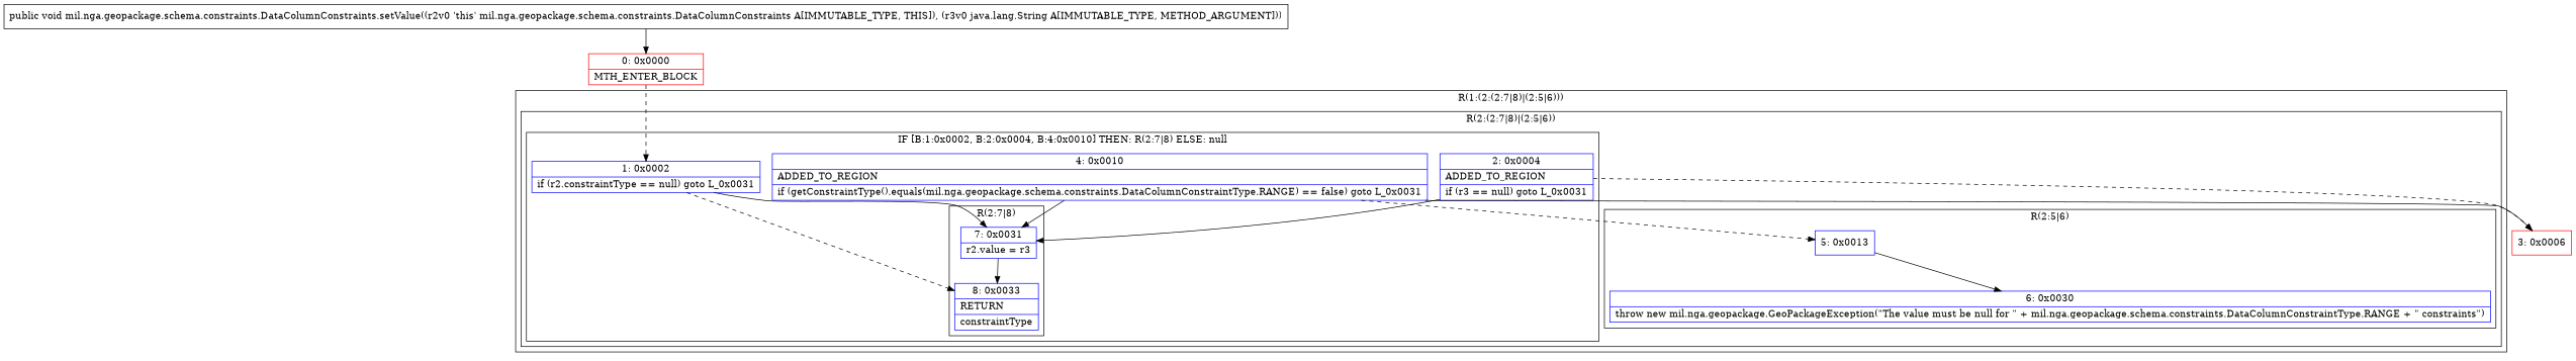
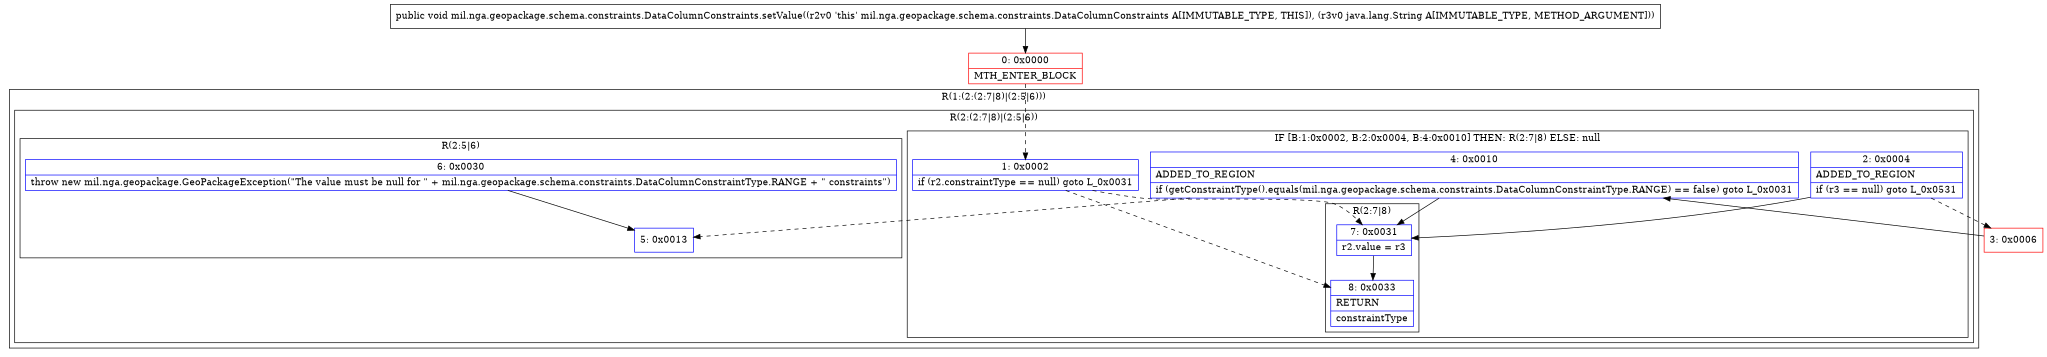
  digraph {
    node [color=blue shape=record]
    n1 [label="{7\:\ 0x0031|r2.value = r3\l}"]
    n2 [label="{8\:\ 0x0033|RETURN\l|constraintType\l}"]
    n3 [label="{1\:\ 0x0002|if (r2.constraintType == null) goto L_0x0031\l}"]
-   n4 [label="{2\:\ 0x0004|ADDED_TO_REGION\l|if (r3 == null) goto L_0x0031\l}"]
+   n4 [label="{2\:\ 0x0004|ADDED_TO_REGION\l|if (r3 == null) goto L_0x0531\l}"]
    n5 [label="{4\:\ 0x0010|ADDED_TO_REGION\l|if (getConstraintType().equals(mil.nga.geopackage.schema.constraints.DataColumnConstraintType.RANGE) == false) goto L_0x0031\l}"]
    n6 [label="{5\:\ 0x0013}"]
    n7 [label="{6\:\ 0x0030|throw new mil.nga.geopackage.GeoPackageException(\"The value must be null for \" + mil.nga.geopackage.schema.constraints.DataColumnConstraintType.RANGE + \" constraints\")\l}"]
    n8 [color=red label="{3\:\ 0x0006}"]
    n9 [color=red label="{0\:\ 0x0000|MTH_ENTER_BLOCK\l}"]
    n10 [label="{public void mil.nga.geopackage.schema.constraints.DataColumnConstraints.setValue((r2v0 'this' mil.nga.geopackage.schema.constraints.DataColumnConstraints A[IMMUTABLE_TYPE, THIS]), (r3v0 java.lang.String A[IMMUTABLE_TYPE, METHOD_ARGUMENT])) }" color=""]
    subgraph cluster_1 {
      label="R(1:(2:(2:7|8)|(2:5|6)))"
      subgraph cluster_2 {
        label="R(2:(2:7|8)|(2:5|6))"
        subgraph cluster_3 {
          label="IF [B:1:0x0002, B:2:0x0004, B:4:0x0010] THEN: R(2:7|8) ELSE: null"
          n3
          n4
          n5
          subgraph cluster_4 {
            label="R(2:7|8)"
            n1
            n2
          }
        }
        subgraph cluster_5 {
          label="R(2:5|6)"
          n6
          n7
        }
      }
    }
    n1 -> n2
-   n3 -> n1
+   n3 -> n1 [style=dashed]
    n3 -> n2 [style=dashed]
    n4 -> n1
    n4 -> n8 [style=dashed]
    n5 -> n1
    n5 -> n6 [style=dashed]
-   n6 -> n7
-   n5 -> n8
+   n7 -> n6
+   n8 -> n5
    n9 -> n3 [style=dashed]
    n10 -> n9
  }
